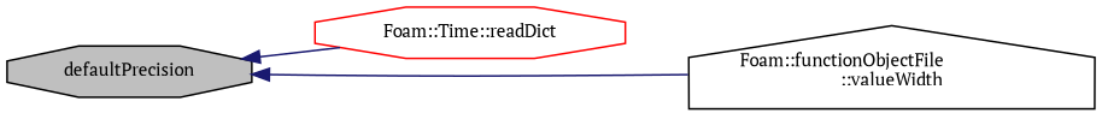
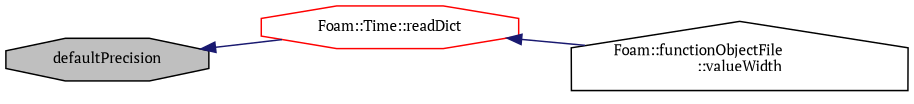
  digraph {
    fontname="PT Serif"
    rankdir=LR
    node [color=black fontname="PT Serif" fontsize=10 shape=octagon]
    edge [color=midnightblue dir=back fontname="PT Serif" fontsize=10 labelfontname=FreeSans labelfontsize=10 style=solid]
    n1 [fillcolor=grey75 fontcolor=black height=0.2 label=defaultPrecision style=filled width=0.4]
    n2 [color=red height=0.2 label="Foam::Time::readDict" width=0.4]
    n3 [height=0.2 label="Foam::functionObjectFile\l::valueWidth" shape=house width=0.4]
    n1 -> n2
-   n1 -> n3
+   n2 -> n3
  }
